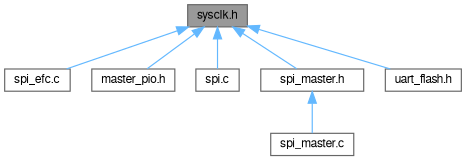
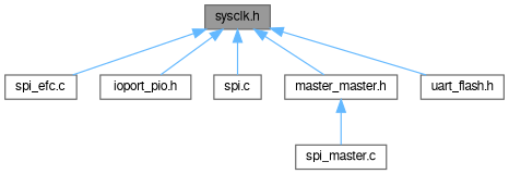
  digraph {
    node [color=grey40 fillcolor=white fontname=FreeSans fontsize=10 shape=box style=filled]
    edge [color=steelblue1 dir=back fontname=FreeSans fontsize=10 labelfontname=FreeSans labelfontsize=10 style=solid]
    n1 [color=gray40 fillcolor=grey60 fontcolor=black height=0.2 label="sysclk.h" width=0.4]
    n2 [height=0.2 label="spi_efc.c" width=0.4]
-   n3 [height=0.2 label="master_pio.h" width=0.4]
+   n3 [height=0.2 label="ioport_pio.h" width=0.4]
    n4 [height=0.2 label="spi.c" width=0.4]
-   n5 [height=0.2 label="spi_master.h" width=0.4]
+   n5 [height=0.2 label="master_master.h" width=0.4]
    n6 [height=0.2 label="uart_flash.h" width=0.4]
    n7 [height=0.2 label="spi_master.c" width=0.4]
    n1 -> n2
    n1 -> n3
    n1 -> n4
    n1 -> n5
    n1 -> n6
    n5 -> n7
  }
